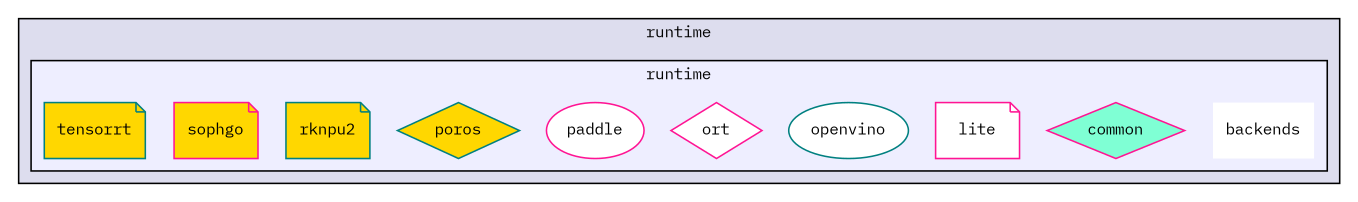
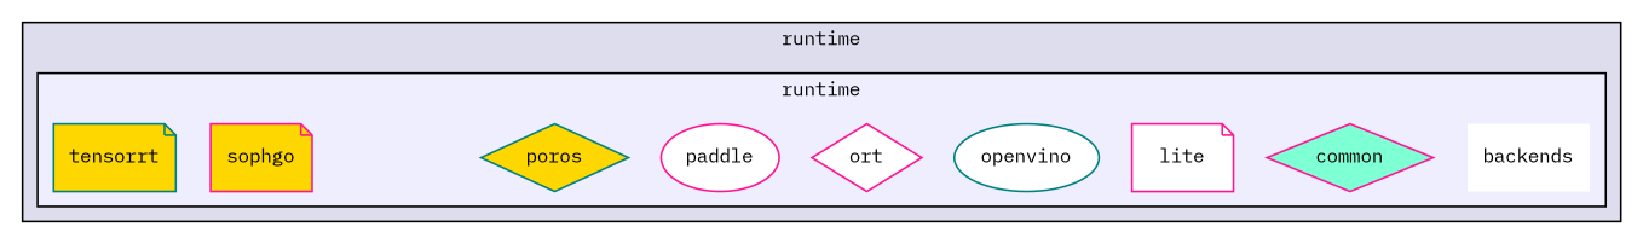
  digraph {
    compound=true
    fontname="IBM Plex Mono"
    node [fontname="IBM Plex Mono" fontsize=10 shape=note style=filled fillcolor=white color=teal]
    n1 [label=backends shape=plaintext]
    n2 [color=deeppink fillcolor=aquamarine label=common shape=diamond]
    n3 [color=deeppink label=lite]
    n4 [label=openvino shape=ellipse]
    n5 [color=deeppink label=ort shape=diamond]
    n6 [color=deeppink label=paddle shape=ellipse]
    n7 [fillcolor=gold label=poros shape=diamond]
-   n8 [fillcolor=gold label=rknpu2]
    n9 [color=deeppink fillcolor=gold label=sophgo]
    n10 [fillcolor=gold label=tensorrt]
    subgraph cluster_1 {
      bgcolor="#ddddee"
      fontsize=10
      label=runtime
      pencolor=black
      subgraph cluster_2 {
        bgcolor="#eeeeff"
        fontsize=10
        pencolor=black
        n1
        n2
        n3
        n4
        n5
        n6
        n7
-       n8
        n9
        n10
      }
    }
  }
